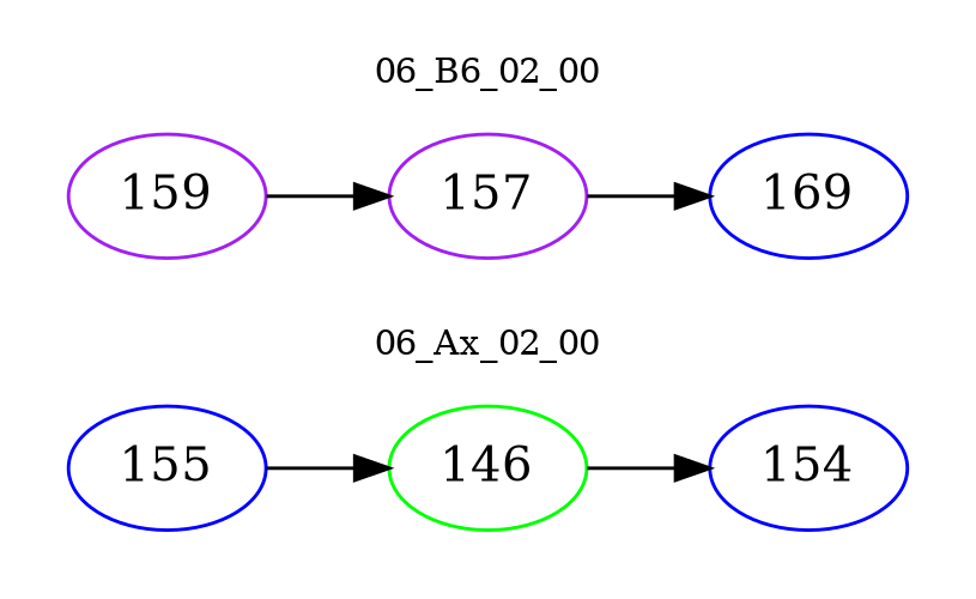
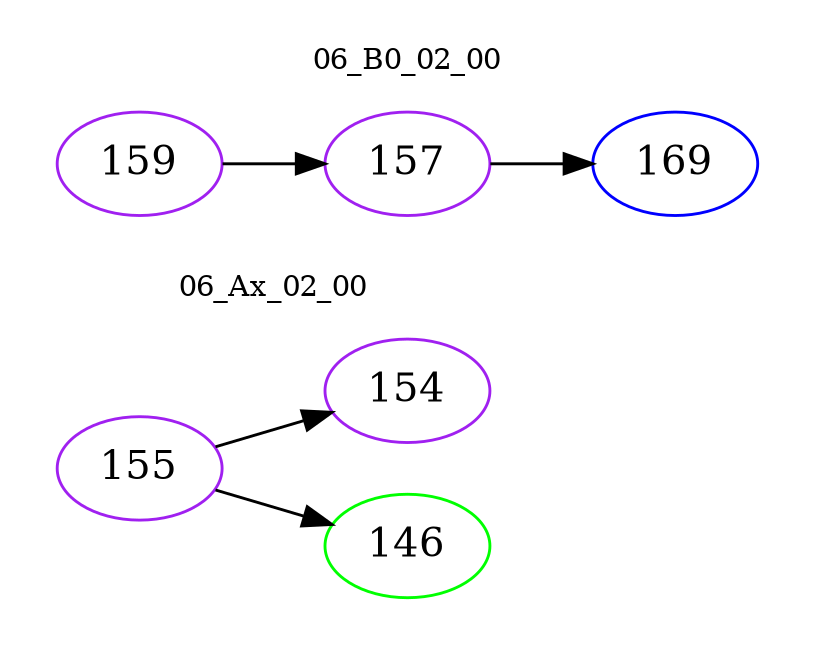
  digraph {
    rankdir=LR
    node [color=purple]
    edge [color=black]
-   n1 [color=blue label=155]
+   n1 [label=155]
    n2 [color=green label=146]
-   n3 [color=blue label=154]
+   n3 [label=154]
    n4 [label=159]
    n5 [label=157]
    n6 [color=blue label=169]
    subgraph cluster_1 {
      color=white
      fontsize=10
      label="06_Ax_02_00"
      n1
      n2
      n3
    }
    subgraph cluster_2 {
      color=white
      fontsize=10
-     label="06_B6_02_00"
+     label="06_B0_02_00"
      n4
      n5
      n6
    }
    n1 -> n2
-   n2 -> n3
+   n1 -> n3
    n4 -> n5
    n5 -> n6
  }
